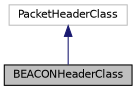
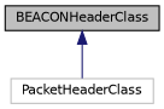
  digraph {
    node [fontname=Helvetica fontsize=10 shape=record style=filled]
    n1 [color=black fillcolor=grey75 fontcolor=black height=0.2 label=BEACONHeaderClass width=0.4]
    n2 [color=grey75 fillcolor=white height=0.2 label=PacketHeaderClass width=0.4]
-   n2 -> n1 [color=midnightblue dir=back fontname=Helvetica fontsize=10 labelfontname=Helvetica labelfontsize=10 style=solid]
+   n1 -> n2 [color=midnightblue dir=back fontname=Helvetica fontsize=10 labelfontname=Helvetica labelfontsize=10 style=solid]
  }
